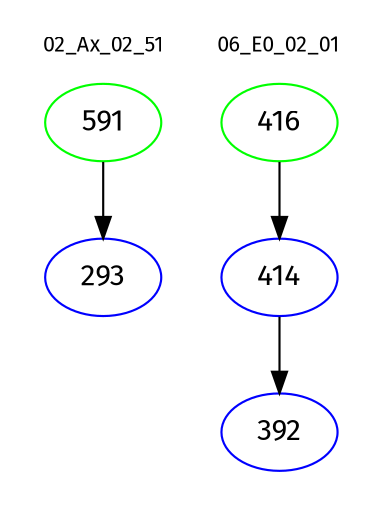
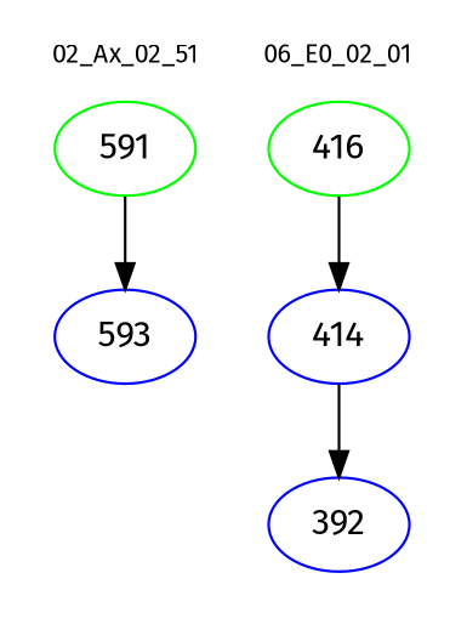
  digraph {
    fontname="Fira Sans"
    node [color=blue fontname="Fira Sans"]
    edge [color=black fontname="Fira Sans"]
    n1 [color=green label=591]
-   n2 [label=293]
+   n2 [label=593]
    n3 [color=green label=416]
    n4 [label=414]
    n5 [label=392]
    subgraph cluster_1 {
      color=white
      fontsize=10
      label="02_Ax_02_51"
      n1
      n2
    }
    subgraph cluster_2 {
      color=white
      fontsize=10
      label="06_E0_02_01"
      n3
      n4
      n5
    }
    n1 -> n2
    n3 -> n4
    n4 -> n5
  }
